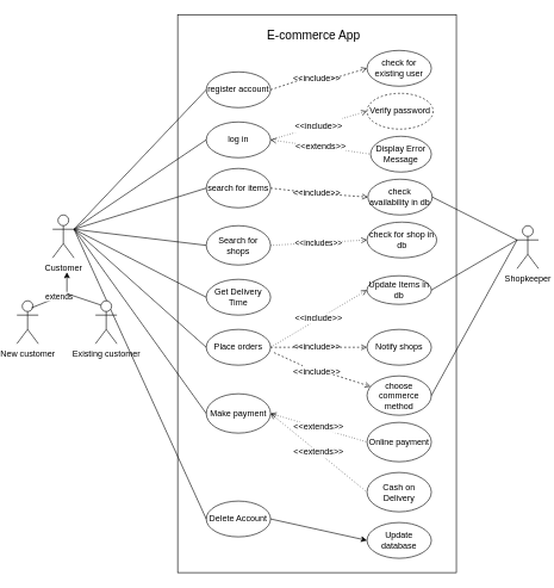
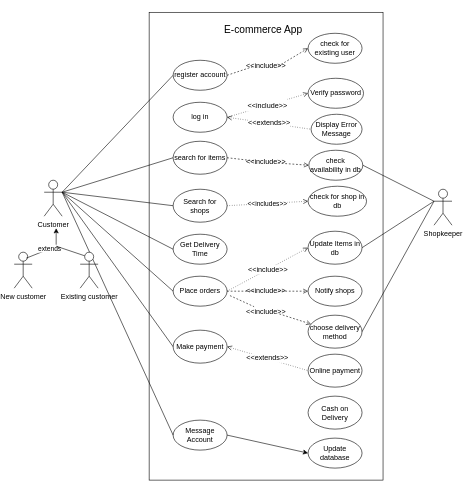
  <mxCell id="0" />
  <mxCell id="1" parent="0" />
  <mxCell id="2" value="Customer" style="shape=umlActor;verticalLabelPosition=bottom;verticalAlign=top;html=1;outlineConnect=0;" parent="1" vertex="1"><mxGeometry x="70" y="300" width="30" height="60" as="geometry" /></mxCell>
  <mxCell id="3" value="" style="rounded=0;whiteSpace=wrap;html=1;" parent="1" vertex="1"><mxGeometry x="245" y="20" width="390" height="780" as="geometry" /></mxCell>
  <mxCell id="4" value="register account" style="ellipse;whiteSpace=wrap;html=1;" parent="1" vertex="1"><mxGeometry x="285" y="100" width="90" height="50" as="geometry" /></mxCell>
  <mxCell id="5" value="search for items" style="ellipse;whiteSpace=wrap;html=1;" parent="1" vertex="1"><mxGeometry x="285" y="235" width="90" height="55" as="geometry" /></mxCell>
  <mxCell id="6" value="Search for shops" style="ellipse;whiteSpace=wrap;html=1;" parent="1" vertex="1"><mxGeometry x="285" y="315" width="90" height="55" as="geometry" /></mxCell>
  <mxCell id="7" value="Place orders" style="ellipse;whiteSpace=wrap;html=1;" parent="1" vertex="1"><mxGeometry x="285" y="460" width="90" height="50" as="geometry" /></mxCell>
  <mxCell id="8" value="" style="endArrow=open;dashed=1;html=1;exitX=1.053;exitY=0.648;exitDx=0;exitDy=0;exitPerimeter=0;endFill=0;" parent="1" source="23" target="9" edge="1"><mxGeometry width="50" height="50" relative="1" as="geometry"><mxPoint x="370" y="470" as="sourcePoint" /><mxPoint x="500" y="470" as="targetPoint" /></mxGeometry></mxCell>
- <mxCell id="9" value="choose commerce method" style="ellipse;whiteSpace=wrap;html=1;" parent="1" vertex="1"><mxGeometry x="510" y="525" width="90" height="55" as="geometry" /></mxCell>
- <mxCell id="10" value="Delete Account" style="ellipse;whiteSpace=wrap;html=1;" parent="1" vertex="1"><mxGeometry x="285" y="700" width="90" height="50" as="geometry" /></mxCell>
+ <mxCell id="9" value="choose delivery method" style="ellipse;whiteSpace=wrap;html=1;" parent="1" vertex="1"><mxGeometry x="510" y="525" width="90" height="55" as="geometry" /></mxCell>
+ <mxCell id="10" value="Message Account" style="ellipse;whiteSpace=wrap;html=1;" parent="1" vertex="1"><mxGeometry x="285" y="700" width="90" height="50" as="geometry" /></mxCell>
  <mxCell id="11" value="Notify shops" style="ellipse;whiteSpace=wrap;html=1;" parent="1" vertex="1"><mxGeometry x="510" y="460" width="90" height="50" as="geometry" /></mxCell>
  <mxCell id="12" value="" style="endArrow=open;dashed=1;html=1;endFill=0;entryX=0;entryY=0.5;entryDx=0;entryDy=0;" parent="1" source="19" target="13" edge="1"><mxGeometry width="50" height="50" relative="1" as="geometry"><mxPoint x="380" y="289.5" as="sourcePoint" /><mxPoint x="510" y="290" as="targetPoint" /></mxGeometry></mxCell>
  <mxCell id="13" value="check availability in db" style="ellipse;whiteSpace=wrap;html=1;" parent="1" vertex="1"><mxGeometry x="511.25" y="250" width="90" height="50" as="geometry" /></mxCell>
  <mxCell id="14" value="" style="endArrow=open;dashed=1;html=1;entryX=0;entryY=0.5;entryDx=0;entryDy=0;endFill=0;" parent="1" source="21" target="11" edge="1"><mxGeometry width="50" height="50" relative="1" as="geometry"><mxPoint x="380" y="460" as="sourcePoint" /><mxPoint x="430" y="410" as="targetPoint" /></mxGeometry></mxCell>
- <mxCell id="15" value="check for existing user" style="ellipse;whiteSpace=wrap;html=1;" parent="1" vertex="1"><mxGeometry x="510" y="70" width="90" height="50" as="geometry" /></mxCell>
+ <mxCell id="15" value="check for existing user" style="ellipse;whiteSpace=wrap;html=1;" parent="1" vertex="1"><mxGeometry x="510" y="55" width="90" height="50" as="geometry" /></mxCell>
  <mxCell id="16" value="" style="endArrow=open;dashed=1;html=1;entryX=0;entryY=0.5;entryDx=0;entryDy=0;exitX=1;exitY=0.5;exitDx=0;exitDy=0;endFill=0;" parent="1" source="17" target="15" edge="1"><mxGeometry width="50" height="50" relative="1" as="geometry"><mxPoint x="380" y="220" as="sourcePoint" /><mxPoint x="430" y="170" as="targetPoint" /></mxGeometry></mxCell>
  <mxCell id="17" value="&amp;lt;&amp;lt;include&amp;gt;&amp;gt;" style="text;html=1;strokeColor=none;fillColor=none;align=center;verticalAlign=middle;whiteSpace=wrap;rounded=0;" parent="1" vertex="1"><mxGeometry x="420" y="100" width="40" height="20" as="geometry" /></mxCell>
  <mxCell id="18" value="" style="endArrow=none;dashed=1;html=1;entryX=0;entryY=0.5;entryDx=0;entryDy=0;exitX=1;exitY=0.5;exitDx=0;exitDy=0;" parent="1" source="4" target="17" edge="1"><mxGeometry width="50" height="50" relative="1" as="geometry"><mxPoint x="380" y="215" as="sourcePoint" /><mxPoint x="510" y="215" as="targetPoint" /></mxGeometry></mxCell>
  <mxCell id="19" value="&amp;lt;&amp;lt;include&amp;gt;&amp;gt;" style="text;html=1;strokeColor=none;fillColor=none;align=center;verticalAlign=middle;whiteSpace=wrap;rounded=0;" parent="1" vertex="1"><mxGeometry x="420" y="260" width="40" height="20" as="geometry" /></mxCell>
  <mxCell id="20" value="" style="endArrow=none;dashed=1;html=1;exitX=1;exitY=0.5;exitDx=0;exitDy=0;" parent="1" source="5" target="19" edge="1"><mxGeometry width="50" height="50" relative="1" as="geometry"><mxPoint x="380" y="289.5" as="sourcePoint" /><mxPoint x="510" y="290" as="targetPoint" /></mxGeometry></mxCell>
  <mxCell id="21" value="&amp;lt;&amp;lt;include&amp;gt;&amp;gt;" style="text;html=1;strokeColor=none;fillColor=none;align=center;verticalAlign=middle;whiteSpace=wrap;rounded=0;" parent="1" vertex="1"><mxGeometry x="420" y="475" width="40" height="20" as="geometry" /></mxCell>
  <mxCell id="22" value="" style="endArrow=none;dashed=1;html=1;entryX=0;entryY=0.5;entryDx=0;entryDy=0;exitX=1;exitY=0.5;exitDx=0;exitDy=0;" parent="1" source="7" target="21" edge="1"><mxGeometry width="50" height="50" relative="1" as="geometry"><mxPoint x="380" y="460" as="sourcePoint" /><mxPoint x="510" y="435" as="targetPoint" /></mxGeometry></mxCell>
  <mxCell id="23" value="&amp;lt;&amp;lt;include&amp;gt;&amp;gt;" style="text;html=1;strokeColor=none;fillColor=none;align=center;verticalAlign=middle;whiteSpace=wrap;rounded=0;" parent="1" vertex="1"><mxGeometry x="420" y="510" width="40" height="20" as="geometry" /></mxCell>
  <mxCell id="24" value="" style="endArrow=none;dashed=1;html=1;exitX=1.053;exitY=0.648;exitDx=0;exitDy=0;exitPerimeter=0;" parent="1" source="7" target="23" edge="1"><mxGeometry width="50" height="50" relative="1" as="geometry"><mxPoint x="384.77" y="462.4" as="sourcePoint" /><mxPoint x="513.707" y="496.57" as="targetPoint" /></mxGeometry></mxCell>
  <mxCell id="25" value="" style="endArrow=none;html=1;entryX=0;entryY=0.5;entryDx=0;entryDy=0;" parent="1" target="4" edge="1"><mxGeometry width="50" height="50" relative="1" as="geometry"><mxPoint x="100" y="320" as="sourcePoint" /><mxPoint x="180" y="310" as="targetPoint" /></mxGeometry></mxCell>
  <mxCell id="26" value="" style="endArrow=none;html=1;entryX=0;entryY=0.5;entryDx=0;entryDy=0;exitX=1;exitY=0.333;exitDx=0;exitDy=0;exitPerimeter=0;" parent="1" source="2" target="6" edge="1"><mxGeometry width="50" height="50" relative="1" as="geometry"><mxPoint x="130" y="360" as="sourcePoint" /><mxPoint x="200" y="370" as="targetPoint" /></mxGeometry></mxCell>
  <mxCell id="27" value="" style="endArrow=none;html=1;exitX=1;exitY=0.333;exitDx=0;exitDy=0;exitPerimeter=0;entryX=0;entryY=0.5;entryDx=0;entryDy=0;" parent="1" source="2" target="5" edge="1"><mxGeometry width="50" height="50" relative="1" as="geometry"><mxPoint x="130" y="360" as="sourcePoint" /><mxPoint x="290" y="290" as="targetPoint" /></mxGeometry></mxCell>
  <mxCell id="28" value="" style="endArrow=none;html=1;exitX=1;exitY=0.333;exitDx=0;exitDy=0;exitPerimeter=0;entryX=0;entryY=0.5;entryDx=0;entryDy=0;" parent="1" source="2" target="10" edge="1"><mxGeometry width="50" height="50" relative="1" as="geometry"><mxPoint x="130" y="360" as="sourcePoint" /><mxPoint x="290" y="550" as="targetPoint" /></mxGeometry></mxCell>
  <mxCell id="29" value="" style="endArrow=none;html=1;exitX=1;exitY=0.333;exitDx=0;exitDy=0;exitPerimeter=0;entryX=0;entryY=0.5;entryDx=0;entryDy=0;" parent="1" source="2" target="7" edge="1"><mxGeometry width="50" height="50" relative="1" as="geometry"><mxPoint x="240" y="505" as="sourcePoint" /><mxPoint x="290" y="455" as="targetPoint" /></mxGeometry></mxCell>
  <mxCell id="30" value="New customer" style="shape=umlActor;verticalLabelPosition=bottom;verticalAlign=top;html=1;outlineConnect=0;" parent="1" vertex="1"><mxGeometry x="20" y="420" width="30" height="60" as="geometry" /></mxCell>
  <mxCell id="31" value="Existing customer" style="shape=umlActor;verticalLabelPosition=bottom;verticalAlign=top;html=1;outlineConnect=0;" parent="1" vertex="1"><mxGeometry x="130" y="420" width="30" height="60" as="geometry" /></mxCell>
  <mxCell id="32" value="extends" style="endArrow=classic;html=1;rounded=0;startArrow=none;startFill=0;" parent="1" edge="1"><mxGeometry width="50" height="50" relative="1" as="geometry"><mxPoint x="40" y="430" as="sourcePoint" /><mxPoint x="90" y="380" as="targetPoint" /><Array as="points"><mxPoint x="90" y="410" /></Array></mxGeometry></mxCell>
  <mxCell id="33" value="" style="endArrow=none;html=1;exitX=0.25;exitY=0.1;exitDx=0;exitDy=0;exitPerimeter=0;" parent="1" source="31" edge="1"><mxGeometry width="50" height="50" relative="1" as="geometry"><mxPoint x="60" y="600" as="sourcePoint" /><mxPoint x="90" y="410" as="targetPoint" /></mxGeometry></mxCell>
  <mxCell id="34" value="Shopkeeper" style="shape=umlActor;verticalLabelPosition=bottom;verticalAlign=top;html=1;outlineConnect=0;rounded=0;sketch=0;" parent="1" vertex="1"><mxGeometry x="720" y="315" width="30" height="60" as="geometry" /></mxCell>
- <mxCell id="35" value="Update Items in db" style="ellipse;whiteSpace=wrap;html=1;rounded=0;sketch=0;" parent="1" vertex="1"><mxGeometry x="510" y="385" width="90" height="40" as="geometry" /></mxCell>
+ <mxCell id="35" value="Update Items in db" style="ellipse;whiteSpace=wrap;html=1;rounded=0;sketch=0;" parent="1" vertex="1"><mxGeometry x="510" y="385" width="90" height="55" as="geometry" /></mxCell>
  <mxCell id="36" value="" style="endArrow=none;html=1;entryX=0;entryY=0.333;entryDx=0;entryDy=0;entryPerimeter=0;exitX=1;exitY=0.5;exitDx=0;exitDy=0;" parent="1" source="35" target="34" edge="1"><mxGeometry width="50" height="50" relative="1" as="geometry"><mxPoint x="400" y="400" as="sourcePoint" /><mxPoint x="450" y="350" as="targetPoint" /></mxGeometry></mxCell>
  <mxCell id="37" value="" style="endArrow=none;html=1;exitX=1;exitY=0.5;exitDx=0;exitDy=0;entryX=0;entryY=0.333;entryDx=0;entryDy=0;entryPerimeter=0;" parent="1" source="13" target="34" edge="1"><mxGeometry width="50" height="50" relative="1" as="geometry"><mxPoint x="400" y="400" as="sourcePoint" /><mxPoint x="710" y="340" as="targetPoint" /></mxGeometry></mxCell>
  <mxCell id="38" value="Get Delivery Time" style="ellipse;whiteSpace=wrap;html=1;rounded=0;sketch=0;" parent="1" vertex="1"><mxGeometry x="285" y="390" width="90" height="50" as="geometry" /></mxCell>
  <mxCell id="39" value="" style="endArrow=none;html=1;exitX=0;exitY=0.5;exitDx=0;exitDy=0;" parent="1" source="38" edge="1"><mxGeometry width="50" height="50" relative="1" as="geometry"><mxPoint x="400" y="400" as="sourcePoint" /><mxPoint x="100" y="320" as="targetPoint" /></mxGeometry></mxCell>
  <mxCell id="40" value="Display Error Message" style="ellipse;whiteSpace=wrap;html=1;rounded=0;sketch=0;" parent="1" vertex="1"><mxGeometry x="515" y="190" width="85" height="50" as="geometry" /></mxCell>
  <mxCell id="41" value="" style="endArrow=none;html=1;entryX=0;entryY=0.333;entryDx=0;entryDy=0;entryPerimeter=0;exitX=1;exitY=0.5;exitDx=0;exitDy=0;" parent="1" source="9" target="34" edge="1"><mxGeometry width="50" height="50" relative="1" as="geometry"><mxPoint x="400" y="390" as="sourcePoint" /><mxPoint x="450" y="340" as="targetPoint" /></mxGeometry></mxCell>
  <mxCell id="42" value="E-commerce App" style="text;strokeColor=none;fillColor=none;html=1;fontSize=17;fontStyle=0;verticalAlign=middle;align=center;rounded=0;sketch=0;" parent="1" vertex="1"><mxGeometry x="385" y="30" width="100" height="40" as="geometry" /></mxCell>
  <mxCell id="43" value="log in" style="ellipse;whiteSpace=wrap;html=1;" parent="1" vertex="1"><mxGeometry x="285" y="170" width="90" height="50" as="geometry" /></mxCell>
- <mxCell id="44" value="Verify password" style="ellipse;whiteSpace=wrap;html=1;dashed=1;" parent="1" vertex="1"><mxGeometry x="510" y="130" width="92.5" height="50" as="geometry" /></mxCell>
- <mxCell id="45" value="" style="endArrow=none;html=1;fontSize=17;entryX=0;entryY=0.5;entryDx=0;entryDy=0;exitX=1;exitY=0.333;exitDx=0;exitDy=0;exitPerimeter=0;" parent="1" source="2" target="43" edge="1"><mxGeometry width="50" height="50" relative="1" as="geometry"><mxPoint x="170" y="290" as="sourcePoint" /><mxPoint x="220" y="240" as="targetPoint" /></mxGeometry></mxCell>
+ <mxCell id="44" value="Verify password" style="ellipse;whiteSpace=wrap;html=1;" parent="1" vertex="1"><mxGeometry x="510" y="130" width="92.5" height="50" as="geometry" /></mxCell>
  <mxCell id="46" value="&lt;font&gt;&lt;font style=&quot;font-size: 12px&quot;&gt;&amp;lt;&amp;lt;include&amp;gt;&amp;gt;&lt;/font&gt;&lt;br&gt;&lt;/font&gt;" style="endArrow=open;dashed=1;html=1;dashPattern=1 3;strokeWidth=1;fontSize=17;entryX=0;entryY=0.5;entryDx=0;entryDy=0;exitX=1;exitY=0.5;exitDx=0;exitDy=0;endFill=0;" parent="1" source="43" target="44" edge="1"><mxGeometry width="50" height="50" relative="1" as="geometry"><mxPoint x="400" y="240" as="sourcePoint" /><mxPoint x="450" y="190" as="targetPoint" /></mxGeometry></mxCell>
  <mxCell id="47" value="&amp;lt;&amp;lt;extends&amp;gt;&amp;gt;" style="endArrow=none;dashed=1;html=1;dashPattern=1 3;strokeWidth=1;fontSize=12;entryX=0;entryY=0.5;entryDx=0;entryDy=0;exitX=1;exitY=0.5;exitDx=0;exitDy=0;startArrow=open;startFill=0;" parent="1" source="43" target="40" edge="1"><mxGeometry width="50" height="50" relative="1" as="geometry"><mxPoint x="400" y="240" as="sourcePoint" /><mxPoint x="450" y="190" as="targetPoint" /></mxGeometry></mxCell>
  <mxCell id="48" value="Make payment" style="ellipse;whiteSpace=wrap;html=1;" parent="1" vertex="1"><mxGeometry x="285" y="550" width="90" height="55" as="geometry" /></mxCell>
  <mxCell id="49" value="Online payment" style="ellipse;whiteSpace=wrap;html=1;" parent="1" vertex="1"><mxGeometry x="510" y="590" width="90" height="55" as="geometry" /></mxCell>
  <mxCell id="50" value="Cash on Delivery" style="ellipse;whiteSpace=wrap;html=1;" parent="1" vertex="1"><mxGeometry x="510" y="660" width="90" height="55" as="geometry" /></mxCell>
  <mxCell id="51" value="" style="endArrow=none;html=1;strokeWidth=1;fontSize=12;entryX=0;entryY=0.5;entryDx=0;entryDy=0;exitX=1;exitY=0.333;exitDx=0;exitDy=0;exitPerimeter=0;" parent="1" source="2" target="48" edge="1"><mxGeometry width="50" height="50" relative="1" as="geometry"><mxPoint x="110" y="600" as="sourcePoint" /><mxPoint x="160" y="550" as="targetPoint" /></mxGeometry></mxCell>
  <mxCell id="52" value="&amp;lt;&amp;lt;extends&amp;gt;&amp;gt;" style="endArrow=none;dashed=1;html=1;dashPattern=1 3;strokeWidth=1;fontSize=12;entryX=0;entryY=0.5;entryDx=0;entryDy=0;exitX=1;exitY=0.5;exitDx=0;exitDy=0;startArrow=open;startFill=0;" parent="1" source="48" target="49" edge="1"><mxGeometry width="50" height="50" relative="1" as="geometry"><mxPoint x="400" y="440" as="sourcePoint" /><mxPoint x="450" y="390" as="targetPoint" /></mxGeometry></mxCell>
- <mxCell id="53" value="&amp;lt;&amp;lt;extends&amp;gt;&amp;gt;" style="endArrow=none;dashed=1;html=1;dashPattern=1 3;strokeWidth=1;fontSize=12;exitX=1;exitY=0.5;exitDx=0;exitDy=0;entryX=0;entryY=0.5;entryDx=0;entryDy=0;startArrow=open;startFill=0;" parent="1" source="48" target="50" edge="1"><mxGeometry width="50" height="50" relative="1" as="geometry"><mxPoint x="400" y="540" as="sourcePoint" /><mxPoint x="450" y="490" as="targetPoint" /></mxGeometry></mxCell>
  <mxCell id="54" value="&amp;lt;&amp;lt;include&amp;gt;&amp;gt;" style="endArrow=open;dashed=1;html=1;dashPattern=1 3;strokeWidth=1;fontSize=12;entryX=0;entryY=0.5;entryDx=0;entryDy=0;exitX=1;exitY=0.5;exitDx=0;exitDy=0;endFill=0;" parent="1" source="7" target="35" edge="1"><mxGeometry width="50" height="50" relative="1" as="geometry"><mxPoint x="400" y="350" as="sourcePoint" /><mxPoint x="450" y="300" as="targetPoint" /></mxGeometry></mxCell>
  <mxCell id="55" value="check for shop in db" style="ellipse;whiteSpace=wrap;html=1;" vertex="1" parent="1"><mxGeometry x="510" y="310" width="97.5" height="50" as="geometry" /></mxCell>
  <mxCell id="56" value="&amp;lt;&amp;lt;includes&amp;gt;&amp;gt;" style="endArrow=none;dashed=1;html=1;dashPattern=1 3;strokeWidth=1;exitX=0;exitY=0.5;exitDx=0;exitDy=0;entryX=1;entryY=0.5;entryDx=0;entryDy=0;endFill=0;startArrow=open;startFill=0;" edge="1" parent="1" source="55" target="6"><mxGeometry width="50" height="50" relative="1" as="geometry"><mxPoint x="410" y="300" as="sourcePoint" /><mxPoint x="460" y="250" as="targetPoint" /></mxGeometry></mxCell>
  <mxCell id="57" value="Update database" style="ellipse;whiteSpace=wrap;html=1;" vertex="1" parent="1"><mxGeometry x="510" y="730" width="90" height="50" as="geometry" /></mxCell>
  <mxCell id="58" value="" style="endArrow=classic;html=1;strokeWidth=1;entryX=0;entryY=0.5;entryDx=0;entryDy=0;exitX=1;exitY=0.5;exitDx=0;exitDy=0;" edge="1" parent="1" source="10" target="57"><mxGeometry width="50" height="50" relative="1" as="geometry"><mxPoint x="410" y="790" as="sourcePoint" /><mxPoint x="460" y="740" as="targetPoint" /></mxGeometry></mxCell>
